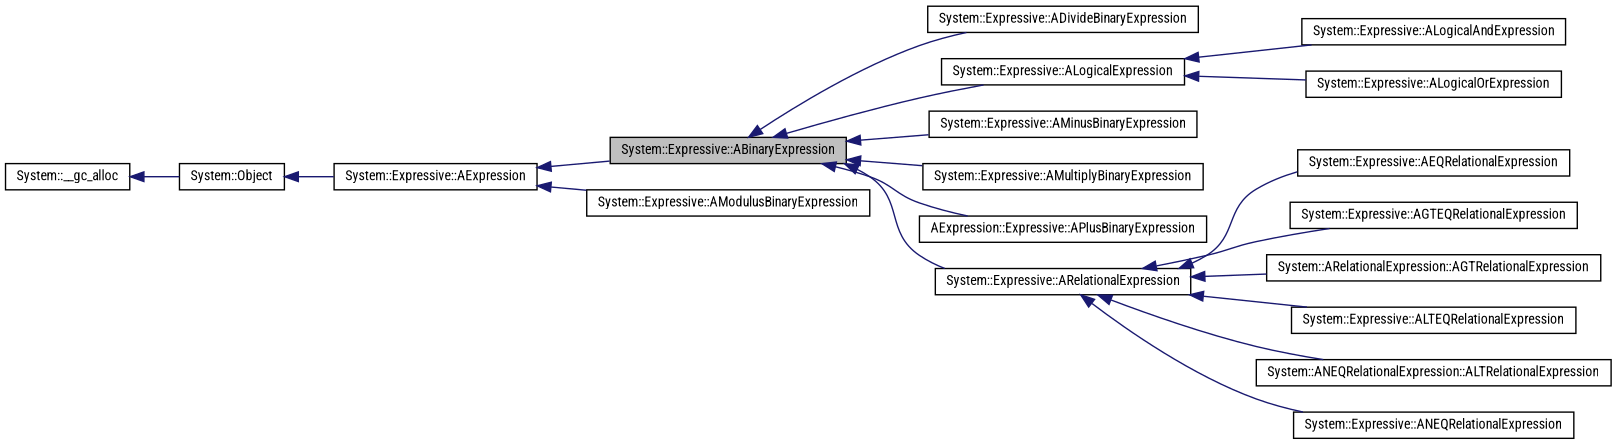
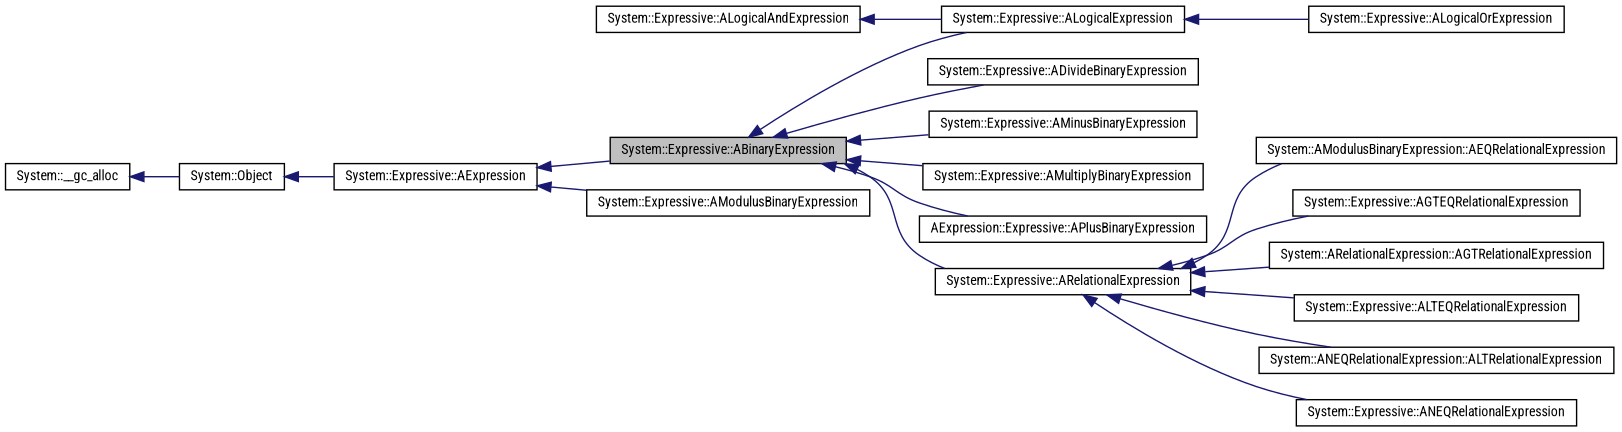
  digraph {
    fontname="Roboto Condensed"
    rankdir=LR
    node [color=black fillcolor=white fontname="Roboto Condensed" fontsize=10 shape=record style=filled]
    edge [color=midnightblue dir=back fontname="Roboto Condensed" fontsize=10 labelfontname=Helvetica labelfontsize=10 style=solid]
    n1 [fillcolor=grey75 fontcolor=black height=0.2 label="System::Expressive::ABinaryExpression" width=0.4]
    n2 [height=0.2 label="System::Expressive::ADivideBinaryExpression" width=0.4]
    n3 [height=0.2 label="System::Expressive::ALogicalExpression" width=0.4]
    n4 [height=0.2 label="System::Expressive::AMinusBinaryExpression" width=0.4]
    n5 [height=0.2 label="System::Expressive::AMultiplyBinaryExpression" width=0.4]
    n6 [height=0.2 label="AExpression::Expressive::APlusBinaryExpression" width=0.4]
    n7 [height=0.2 label="System::Expressive::ARelationalExpression" width=0.4]
    n8 [height=0.2 label="System::Expressive::ALogicalAndExpression" width=0.4]
    n9 [height=0.2 label="System::Expressive::ALogicalOrExpression" width=0.4]
    n10 [height=0.2 label="System::Expressive::AModulusBinaryExpression" width=0.4]
-   n11 [height=0.2 label="System::Expressive::AEQRelationalExpression" width=0.4]
+   n11 [height=0.2 label="System::AModulusBinaryExpression::AEQRelationalExpression" width=0.4]
    n12 [height=0.2 label="System::Expressive::AGTEQRelationalExpression" width=0.4]
    n13 [height=0.2 label="System::ARelationalExpression::AGTRelationalExpression" width=0.4]
    n14 [height=0.2 label="System::Expressive::ALTEQRelationalExpression" width=0.4]
    n15 [height=0.2 label="System::ANEQRelationalExpression::ALTRelationalExpression" width=0.4]
    n16 [height=0.2 label="System::Expressive::ANEQRelationalExpression" width=0.4]
    n17 [height=0.2 label="System::Expressive::AExpression" width=0.4]
    n18 [height=0.2 label="System::Object" width=0.4]
    n19 [height=0.2 label="System::__gc_alloc" width=0.4]
    n1 -> n2
    n1 -> n3
    n1 -> n4
    n1 -> n5
    n1 -> n6
    n1 -> n7
-   n3 -> n8
+   n8 -> n3
    n3 -> n9
    n7 -> n11
    n7 -> n12
    n7 -> n13
    n7 -> n14
    n7 -> n15
    n7 -> n16
    n17 -> n1
    n17 -> n10
    n18 -> n17
    n19 -> n18
  }
